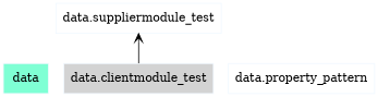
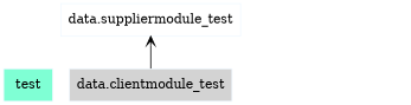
  digraph {
    rankdir=BT
    node [color=aliceblue shape=box style=filled fillcolor=white]
-   n1 [label=data fillcolor=aquamarine]
+   n1 [label=test fillcolor=aquamarine]
    n2 [label="data.clientmodule_test" fillcolor=lightgrey]
    n3 [label="data.suppliermodule_test"]
-   n4 [label="data.property_pattern"]
    n2 -> n3 [arrowhead=open arrowtail=none]
  }
